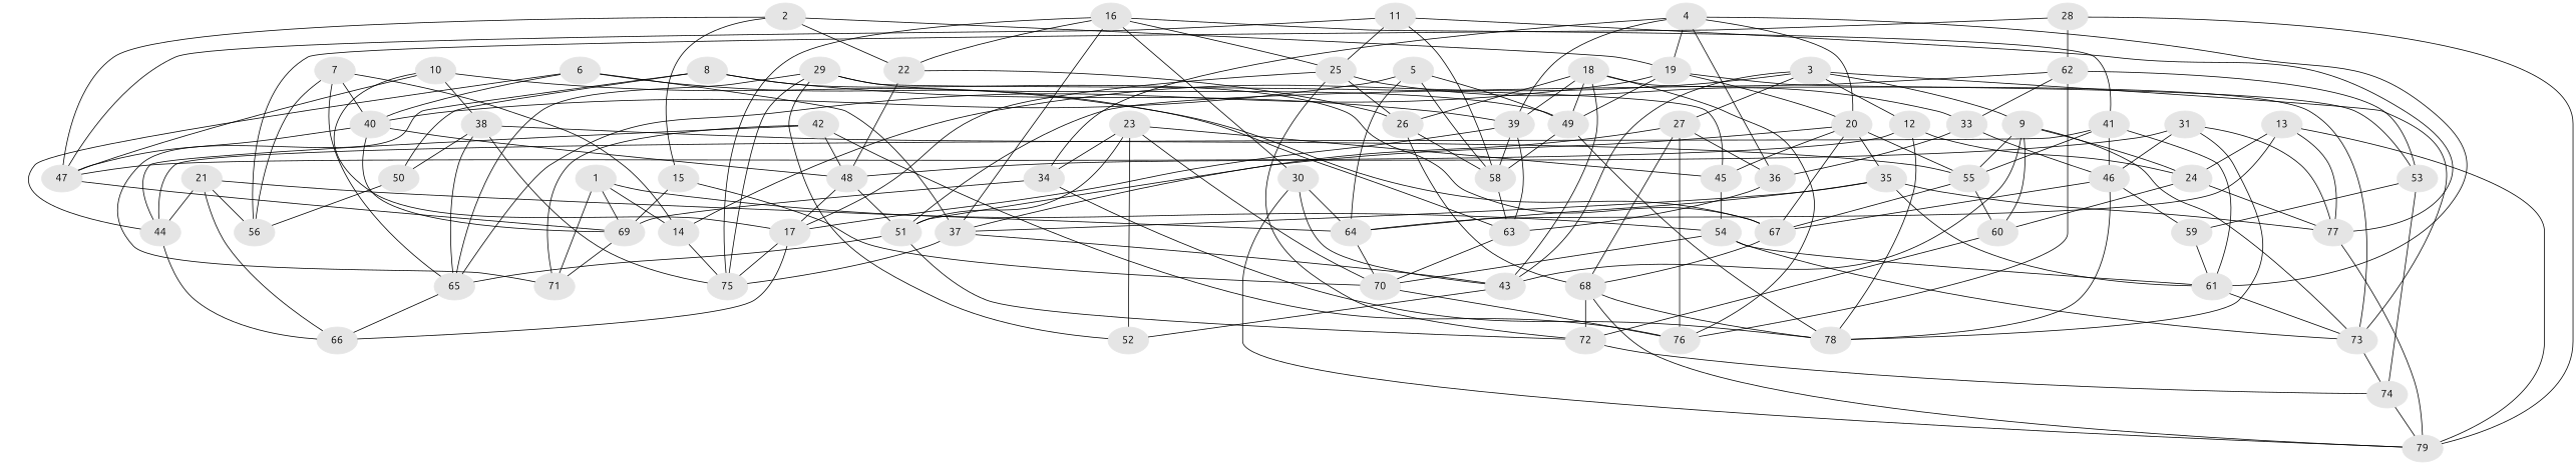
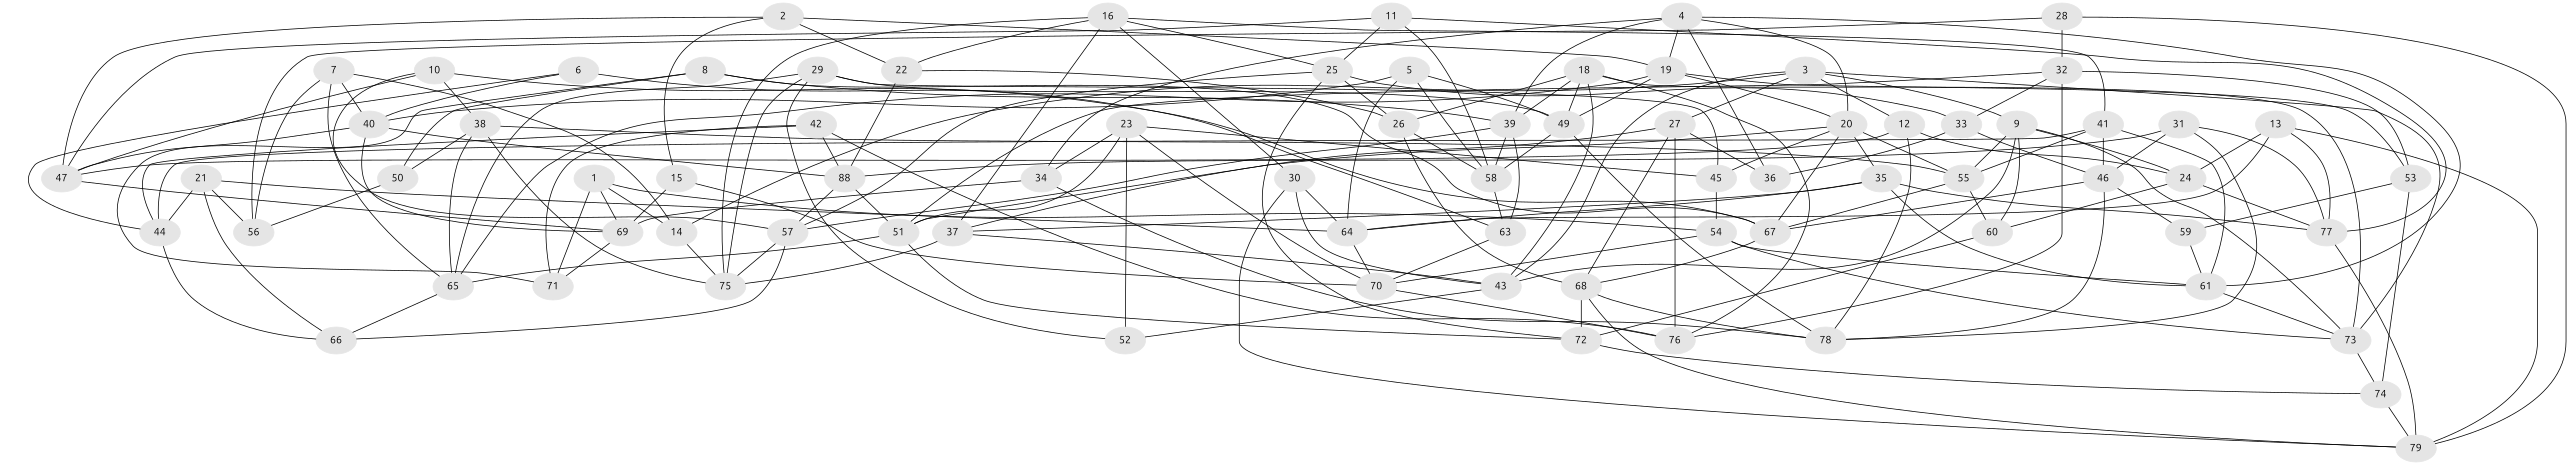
  graph {
    fontname=Ubuntu
    node [color=gray90 fontname=Ubuntu style=filled]
    edge [fontname=Ubuntu weight=1.0]
    1
    14
    54
    69
    71
    75
    73
    61
    70
    2
    15
    19
    22
    47
    20
    49
    65
    53
    26
-   48
+   48 [label=88]
    3
    9
    12
    27
    43
    24
    55
    60
    78
    36
    37
    76
    68
    52
    74
    4
    34
    39
    67
    35
    45
    51
    63
    58
-   57 [label=17]
+   57
    5
    40
    64
    6
    44
    66
    7
    56
    8
    50
    77
    72
    10
    38
    11
    25
    33
    79
    13
    16
    30
    41
    46
    18
    59
    21
    23
    28
-   32 [label=62]
+   32
    29
    31
    42
    1 -- 14
    1 -- 54
    1 -- 69
    1 -- 71
    14 -- 75
    54 -- 73
    54 -- 61
    54 -- 70
    69 -- 71
    73 -- 74
    61 -- 73
    70 -- 76
    2 -- 15
    2 -- 19
    2 -- 22
    2 -- 47
    15 -- 69
    15 -- 70
    19 -- 20
    19 -- 49
    19 -- 65
    19 -- 53
    22 -- 26 [weight=2.0]
    22 -- 48
    47 -- 69
    20 -- 55
    20 -- 67
    20 -- 35
    20 -- 45
    20 -- 51
    49 -- 78
    49 -- 58
    65 -- 66
    53 -- 74
    53 -- 59 [weight=2.0]
    26 -- 68
    26 -- 58
    48 -- 51
    48 -- 57
    3 -- 14
    3 -- 73
    3 -- 9
    3 -- 12
    3 -- 27
    3 -- 43
    9 -- 73
    9 -- 43
    9 -- 24
    9 -- 55
    9 -- 60
    12 -- 47
    12 -- 24
    12 -- 78
    27 -- 36 [weight=2.0]
    27 -- 37
    27 -- 76
    27 -- 68
    43 -- 52
    24 -- 60
    24 -- 77
    55 -- 60
    55 -- 67
    60 -- 72
-   36 -- 63 [weight=2.0]
    37 -- 75
    37 -- 43
    68 -- 78
    68 -- 72
    68 -- 79
    74 -- 79
    4 -- 61
    4 -- 19
    4 -- 20
    4 -- 36
    4 -- 34
    4 -- 39
    34 -- 69
    34 -- 78
    39 -- 63
    39 -- 58
    39 -- 57
    67 -- 68
    35 -- 61
    35 -- 37
    35 -- 64
    35 -- 77
    45 -- 54 [weight=2.0]
    51 -- 65
    51 -- 72
    63 -- 70
    58 -- 63
    57 -- 75
    57 -- 66
    5 -- 49
    5 -- 58
    5 -- 40
    5 -- 64
    40 -- 69
    40 -- 47
    40 -- 48
    64 -- 70
-   6 -- 37
    6 -- 63
    6 -- 40
    6 -- 44
    44 -- 66
    7 -- 14
    7 -- 65
    7 -- 40
    7 -- 56
    8 -- 71
    8 -- 39
    8 -- 67
    8 -- 50
    50 -- 56
    77 -- 79
    72 -- 74
    10 -- 47
    10 -- 67
    10 -- 57
    10 -- 38
    38 -- 75
    38 -- 65
    38 -- 55
    38 -- 50 [weight=2.0]
    11 -- 47
    11 -- 58
    11 -- 77
    11 -- 25
    25 -- 26
    25 -- 57
    25 -- 72
    25 -- 33
    33 -- 36
    33 -- 46
    13 -- 24
    13 -- 64
    13 -- 77
    13 -- 79
    16 -- 75
    16 -- 22
    16 -- 37
    16 -- 25
    16 -- 30
    16 -- 41
    30 -- 43
    30 -- 64
    30 -- 79
    41 -- 61
    41 -- 55
    41 -- 44 [weight=2.0]
    41 -- 46
    46 -- 78
    46 -- 67
    46 -- 59
    18 -- 73
    18 -- 49
    18 -- 26
    18 -- 43
    18 -- 76
    18 -- 39
    59 -- 61
    21 -- 64
    21 -- 44
    21 -- 66
    21 -- 56
    23 -- 70
    23 -- 52
    23 -- 34
    23 -- 45
    23 -- 51
    28 -- 56
    28 -- 79
    28 -- 32
    32 -- 53 [weight=2.0]
    32 -- 76
    32 -- 51
    32 -- 33
    29 -- 75
    29 -- 49
    29 -- 65
    29 -- 52
    29 -- 45 [weight=2.0]
    31 -- 48
    31 -- 78
    31 -- 77
    31 -- 46
    42 -- 71
    42 -- 48
    42 -- 76
    42 -- 44
  }
